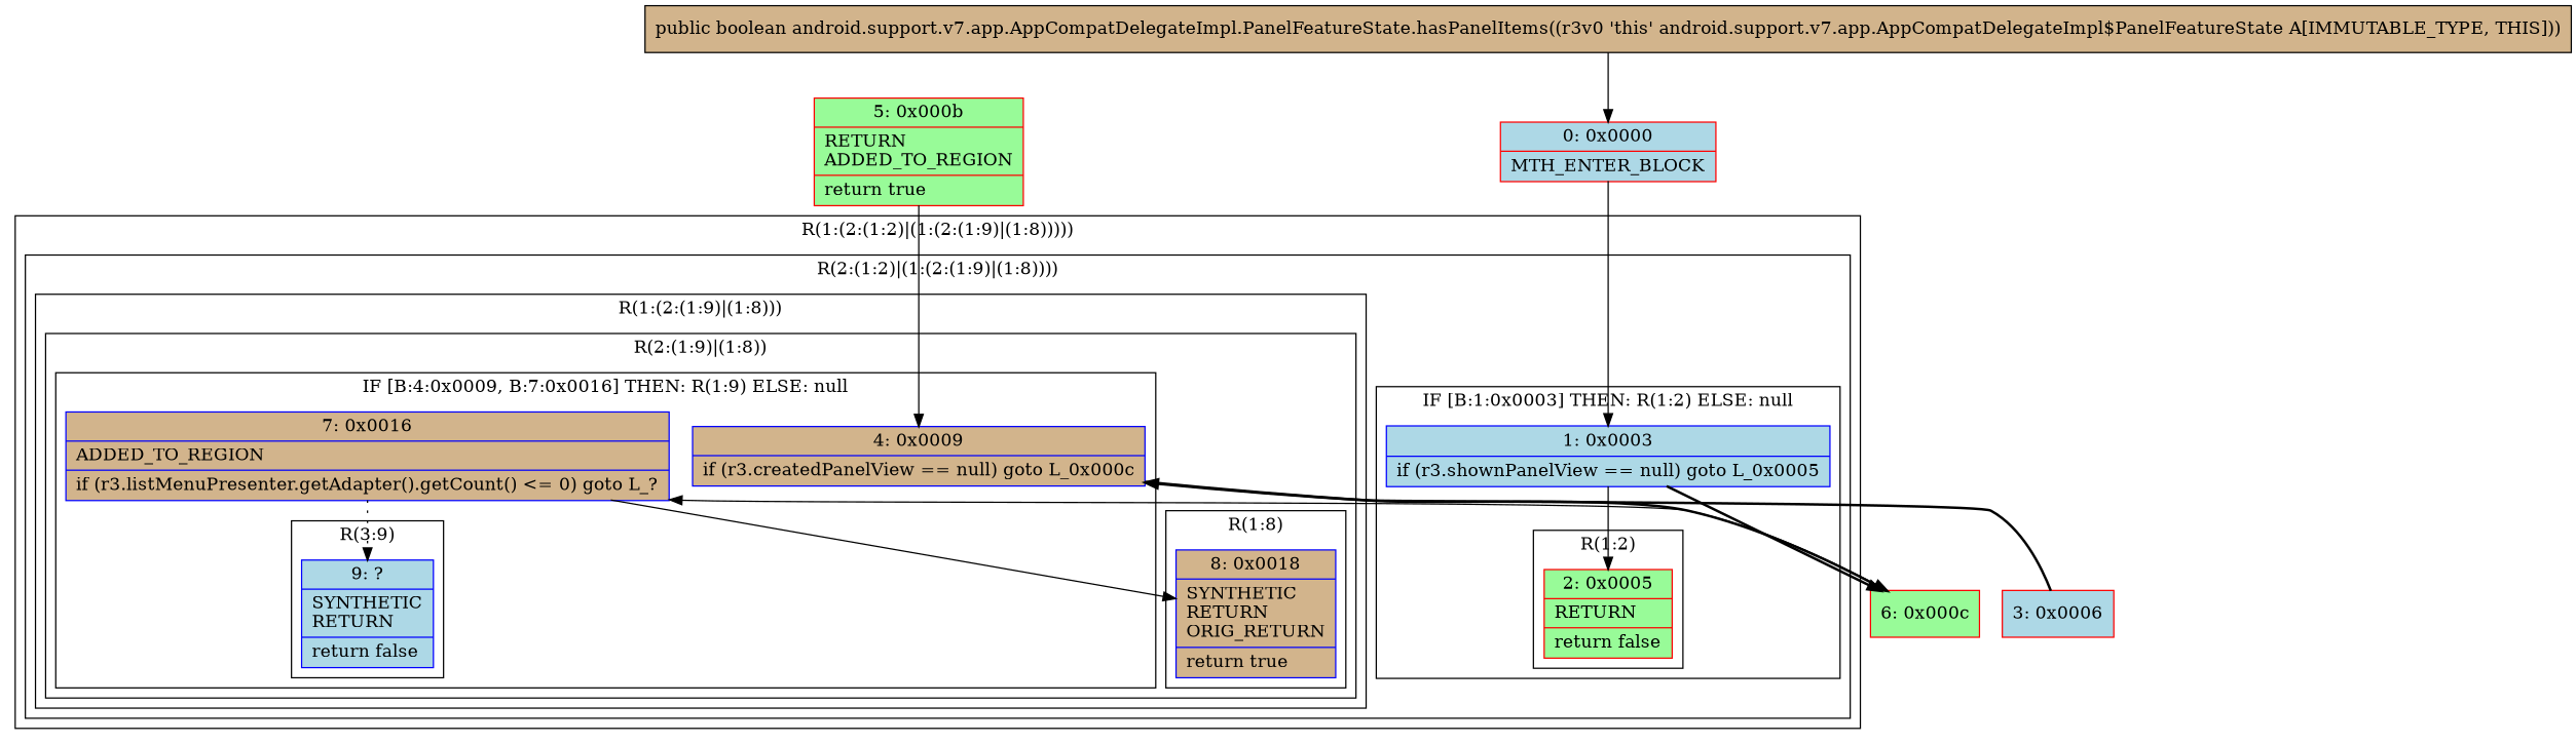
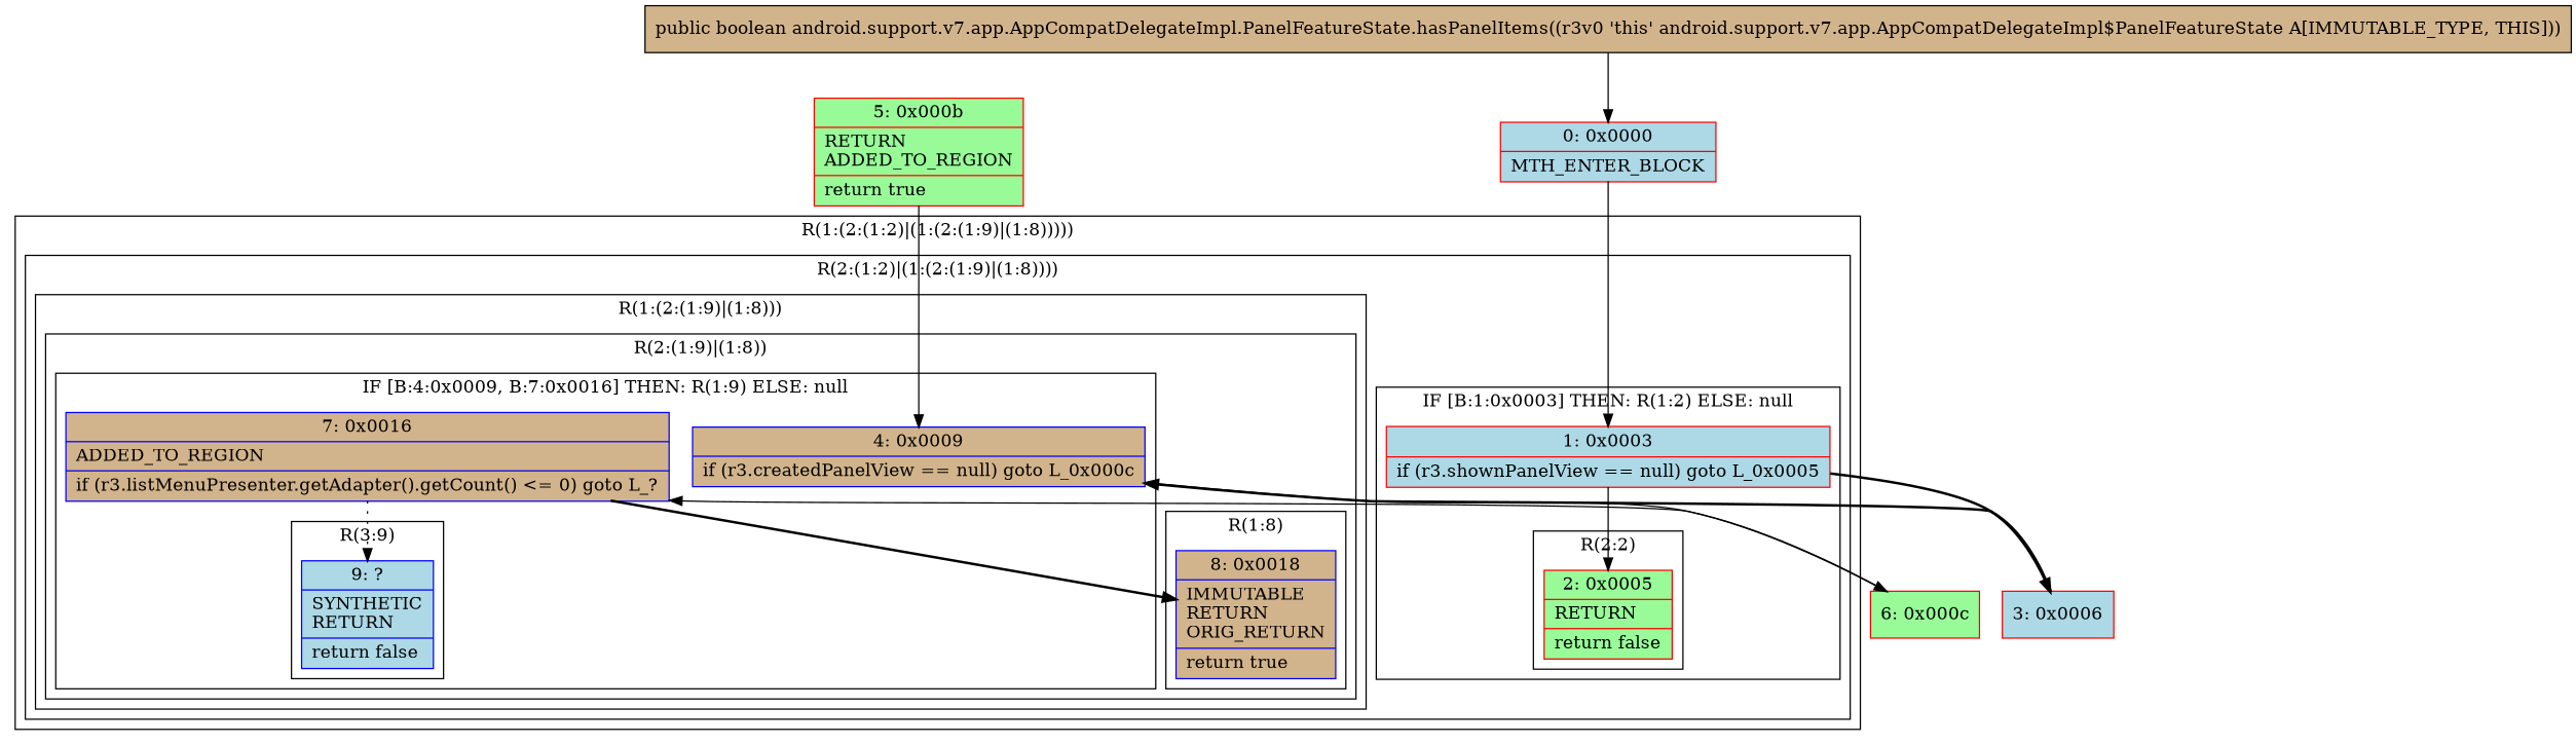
  digraph {
    node [color=red fillcolor=lightblue shape=record style=filled]
    edge [style=solid]
    n1 [fillcolor=palegreen label="{2\:\ 0x0005|RETURN\l|return false\l}"]
-   n2 [color=blue label="{1\:\ 0x0003|if (r3.shownPanelView == null) goto L_0x0005\l}"]
+   n2 [label="{1\:\ 0x0003|if (r3.shownPanelView == null) goto L_0x0005\l}"]
    n3 [color=blue label="{9\:\ ?|SYNTHETIC\lRETURN\l|return false\l}"]
    n4 [color=blue fillcolor=tan label="{4\:\ 0x0009|if (r3.createdPanelView == null) goto L_0x000c\l}"]
    n5 [color=blue fillcolor=tan label="{7\:\ 0x0016|ADDED_TO_REGION\l|if (r3.listMenuPresenter.getAdapter().getCount() \<= 0) goto L_?\l}"]
-   n6 [color=blue fillcolor=tan label="{8\:\ 0x0018|SYNTHETIC\lRETURN\lORIG_RETURN\l|return true\l}"]
+   n6 [color=blue fillcolor=tan label="{8\:\ 0x0018|IMMUTABLE\lRETURN\lORIG_RETURN\l|return true\l}"]
    n7 [label="{3\:\ 0x0006}"]
    n8 [fillcolor=palegreen label="{6\:\ 0x000c}"]
    n9 [fillcolor=palegreen label="{5\:\ 0x000b|RETURN\lADDED_TO_REGION\l|return true\l}"]
    n10 [label="{0\:\ 0x0000|MTH_ENTER_BLOCK\l}"]
    n11 [fillcolor=tan label="{public boolean android.support.v7.app.AppCompatDelegateImpl.PanelFeatureState.hasPanelItems((r3v0 'this' android.support.v7.app.AppCompatDelegateImpl$PanelFeatureState A[IMMUTABLE_TYPE, THIS])) }" color=""]
    subgraph cluster_1 {
      label="R(1:(2:(1:2)|(1:(2:(1:9)|(1:8)))))"
      subgraph cluster_2 {
        label="R(2:(1:2)|(1:(2:(1:9)|(1:8))))"
        subgraph cluster_3 {
          label="IF [B:1:0x0003] THEN: R(1:2) ELSE: null"
          n2
          subgraph cluster_4 {
-           label="R(1:2)"
+           label="R(2:2)"
            n1
          }
        }
        subgraph cluster_5 {
          label="R(1:(2:(1:9)|(1:8)))"
          subgraph cluster_6 {
            label="R(2:(1:9)|(1:8))"
            subgraph cluster_7 {
              label="IF [B:4:0x0009, B:7:0x0016] THEN: R(1:9) ELSE: null"
              n4
              n5
              subgraph cluster_8 {
                label="R(3:9)"
                n3
              }
            }
            subgraph cluster_9 {
              label="R(1:8)"
              n6
            }
          }
        }
      }
    }
    n2 -> n1
-   n2 -> n8 [style=bold]
-   n4 -> n8 [style=bold]
+   n2 -> n7 [style=bold]
+   n4 -> n8
    n5 -> n3 [style=dotted]
-   n5 -> n6
+   n5 -> n6 [style=bold]
    n7 -> n4 [style=bold]
    n8 -> n5
    n9 -> n4
    n10 -> n2
    n11 -> n10
  }
